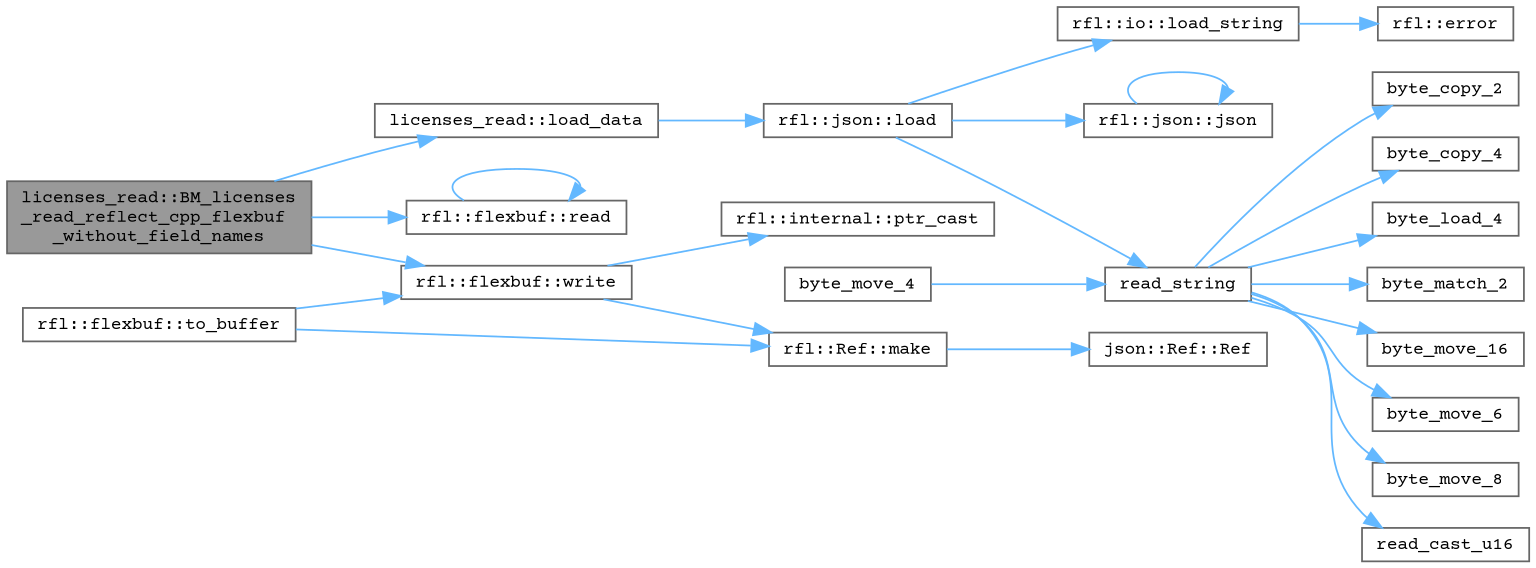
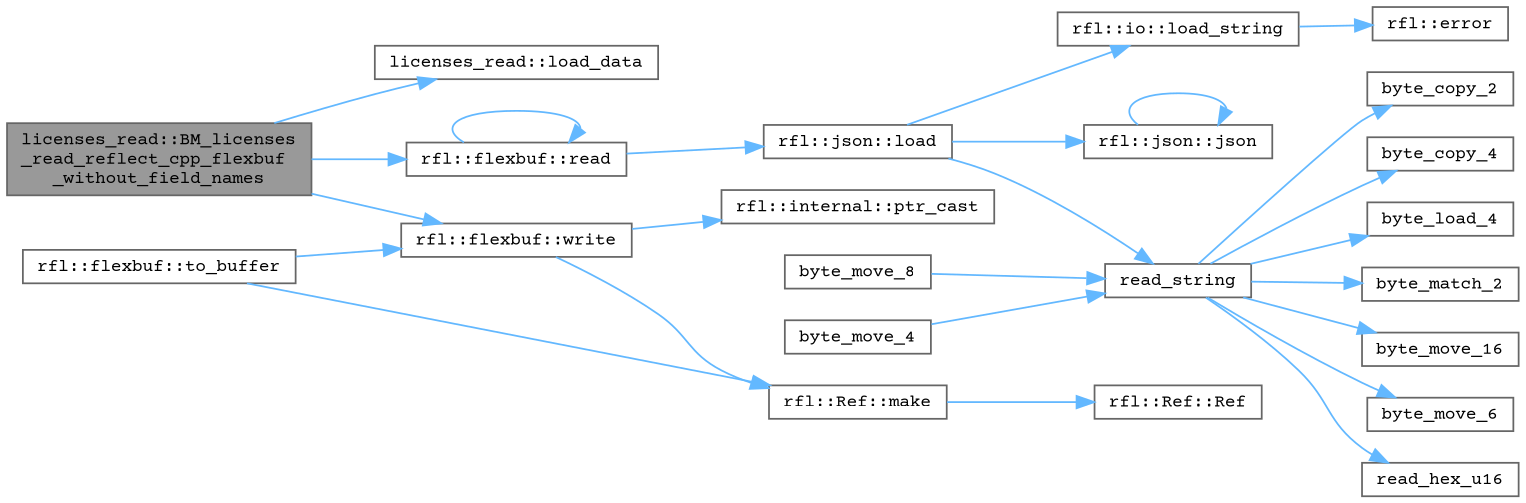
  digraph {
    fontname="Courier Prime"
    rankdir=LR
    node [color=grey40 fillcolor=white fontname="Courier Prime" fontsize=10 shape=box style=filled]
    edge [color=steelblue1 fontname="Courier Prime" fontsize=10 labelfontname=Helvetica labelfontsize=10 style=solid]
    n1 [color=gray40 fillcolor=grey60 fontcolor=black height=0.2 label="licenses_read::BM_licenses\l_read_reflect_cpp_flexbuf\l_without_field_names" width=0.4]
    n2 [height=0.2 label="licenses_read::load_data" width=0.4]
    n3 [height=0.2 label="rfl::flexbuf::read" width=0.4]
    n4 [height=0.2 label="rfl::flexbuf::write" width=0.4]
    n5 [height=0.2 label="rfl::json::load" width=0.4]
    n6 [height=0.2 label="rfl::internal::ptr_cast" width=0.4]
    n7 [height=0.2 label="rfl::Ref::make" width=0.4]
    n8 [height=0.2 label="rfl::io::load_string" width=0.4]
    n9 [height=0.2 label="rfl::json::json" width=0.4]
    n10 [height=0.2 label=read_string width=0.4]
    n11 [height=0.2 label="rfl::error" width=0.4]
    n12 [height=0.2 label=byte_copy_2 width=0.4]
    n13 [height=0.2 label=byte_copy_4 width=0.4]
    n14 [height=0.2 label=byte_load_4 width=0.4]
    n15 [height=0.2 label=byte_match_2 width=0.4]
    n16 [height=0.2 label=byte_move_16 width=0.4]
    n17 [height=0.2 label=byte_move_6 width=0.4]
    n18 [height=0.2 label=byte_move_8 width=0.4]
-   n19 [height=0.2 label=read_cast_u16 width=0.4]
+   n19 [height=0.2 label=read_hex_u16 width=0.4]
    n20 [height=0.2 label=byte_move_4 width=0.4]
    n21 [height=0.2 label="rfl::flexbuf::to_buffer" width=0.4]
-   n22 [height=0.2 label="json::Ref::Ref" width=0.4]
+   n22 [height=0.2 label="rfl::Ref::Ref" width=0.4]
    n1 -> n2
    n1 -> n3
    n1 -> n4
-   n2 -> n5
+   n3 -> n5
    n3 -> n3
    n4 -> n6
    n4 -> n7
    n5 -> n8
    n5 -> n9
    n5 -> n10
    n7 -> n22
    n8 -> n11
    n9 -> n9
    n10 -> n12
    n10 -> n13
    n10 -> n14
    n10 -> n15
    n10 -> n16
    n10 -> n17
-   n10 -> n18
+   n18 -> n10
    n10 -> n19
    n20 -> n10
    n21 -> n4
    n21 -> n7
  }
